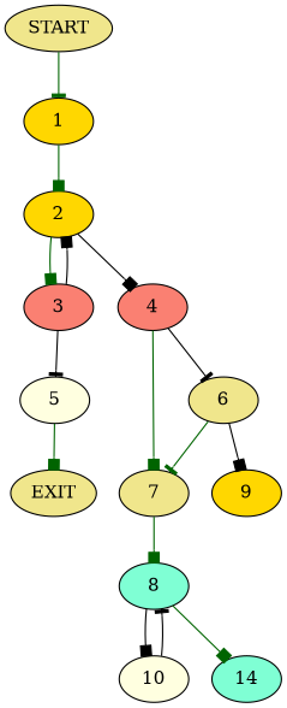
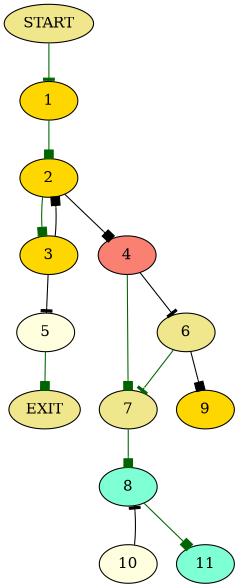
  digraph {
    node [fillcolor=khaki style=filled]
    edge [arrowhead=box color=darkgreen]
    n1 [label=START]
    1 [fillcolor=gold]
    2 [fillcolor=gold]
    n4 [label=EXIT]
-   3 [fillcolor=salmon]
+   3 [fillcolor=gold]
    4 [fillcolor=salmon]
    5 [fillcolor=lightyellow]
    6
    7
    9 [fillcolor=gold]
    8 [fillcolor=aquamarine]
    10 [fillcolor=lightyellow]
-   11 [fillcolor=aquamarine label=14]
+   11 [fillcolor=aquamarine]
    n1 -> 1 [arrowhead=tee]
    1 -> 2
    2 -> 3
    2 -> 4 [color=black]
    3 -> 2 [color=black]
    3 -> 5 [arrowhead=tee color=black]
    4 -> 6 [arrowhead=tee color=black]
    4 -> 7
    5 -> n4
    6 -> 7 [arrowhead=tee]
    6 -> 9 [color=black]
    7 -> 8
-   8 -> 10 [color=black]
    8 -> 11
    10 -> 8 [arrowhead=tee color=black]
  }
